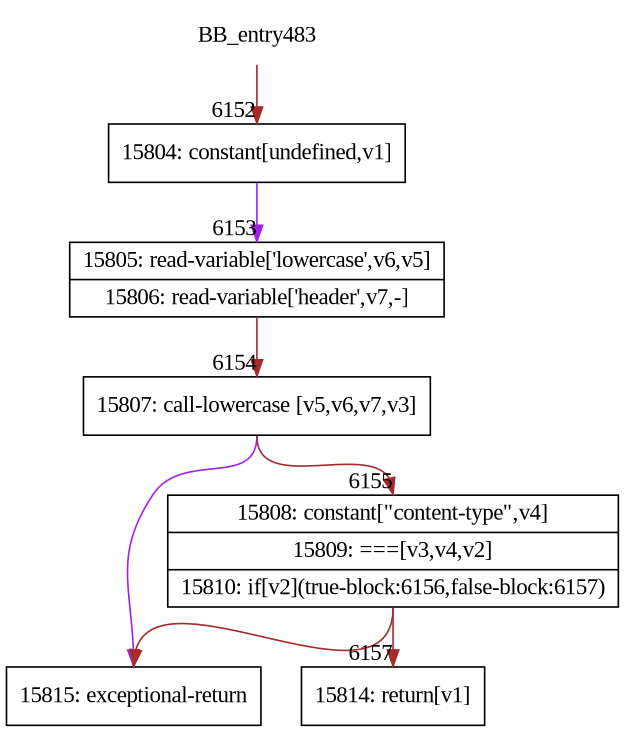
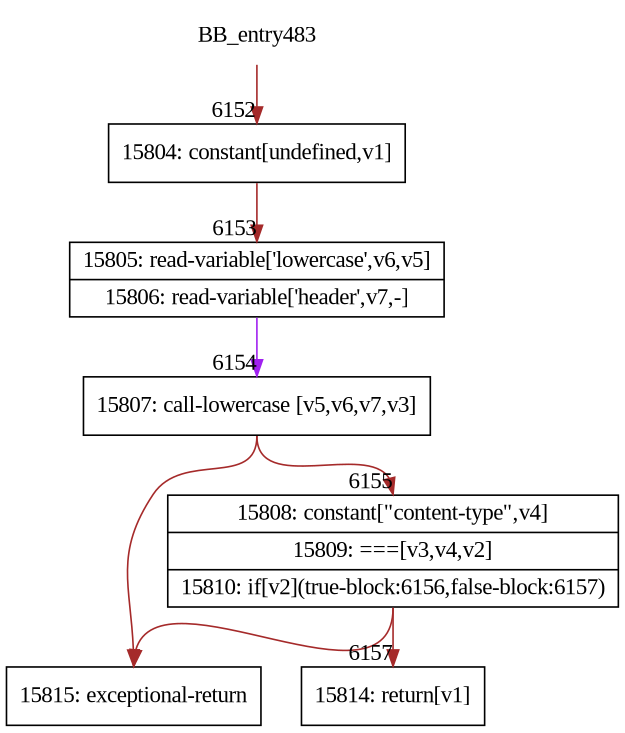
  digraph {
    fontname="Liberation Serif"
    rankdir=TD
    node [fontname="Liberation Serif" shape=record]
    edge [color=brown fontname="Liberation Serif" headport=n tailport=s]
    n1 [label=BB_entry483 shape=none]
    n2 [label="{15804: constant[undefined,v1]}"]
    n3 [label="{15805: read-variable['lowercase',v6,v5]|15806: read-variable['header',v7,-]}"]
    n4 [label="{15807: call-lowercase [v5,v6,v7,v3]}"]
    n5 [label="{15815: exceptional-return}"]
    n6 [label="{15808: constant[\"content-type\",v4]|15809: ===[v3,v4,v2]|15810: if[v2](true-block:6156,false-block:6157)}"]
    n7 [label="{15814: return[v1]}"]
    n1 -> n2 [headlabel="    6152"]
-   n2 -> n3 [color=purple headlabel="      6153"]
-   n3 -> n4 [headlabel="      6154"]
-   n4 -> n5 [color=purple]
+   n2 -> n3 [headlabel="      6153"]
+   n3 -> n4 [color=purple headlabel="      6154"]
+   n4 -> n5
    n4 -> n6 [headlabel="      6155"]
    n6 -> n5
    n6 -> n7 [headlabel="      6157"]
  }
